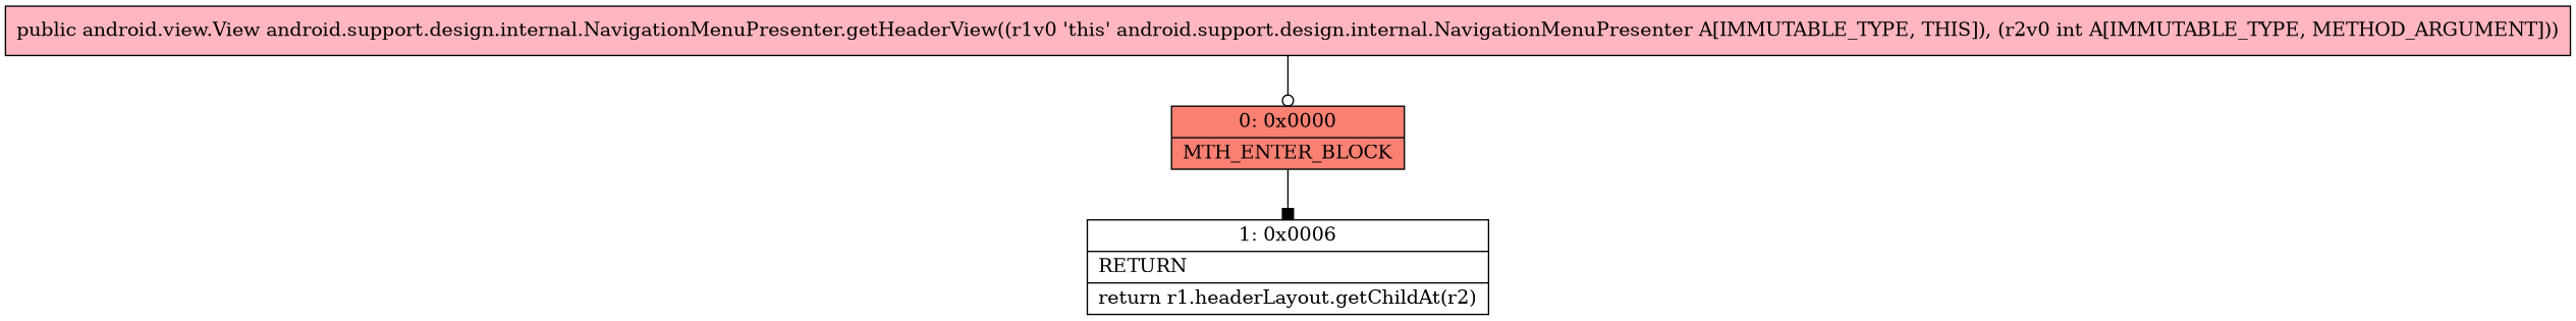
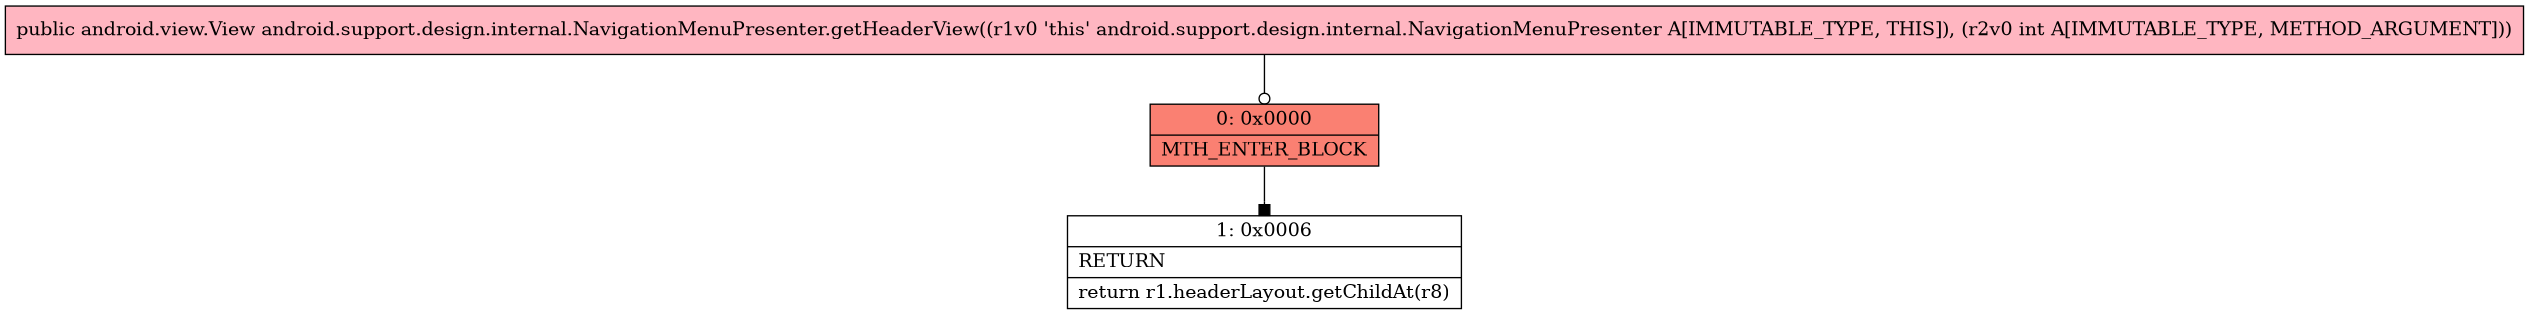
  digraph {
    node [shape=record style=filled]
    n1 [label="{0\:\ 0x0000|MTH_ENTER_BLOCK\l}" fillcolor=salmon]
-   n2 [label="{1\:\ 0x0006|RETURN\l|return r1.headerLayout.getChildAt(r2)\l}" fillcolor=white]
+   n2 [label="{1\:\ 0x0006|RETURN\l|return r1.headerLayout.getChildAt(r8)\l}" fillcolor=white]
    n3 [label="{public android.view.View android.support.design.internal.NavigationMenuPresenter.getHeaderView((r1v0 'this' android.support.design.internal.NavigationMenuPresenter A[IMMUTABLE_TYPE, THIS]), (r2v0 int A[IMMUTABLE_TYPE, METHOD_ARGUMENT])) }" fillcolor=lightpink]
    n1 -> n2 [arrowhead=box]
    n3 -> n1 [arrowhead=odot]
  }
